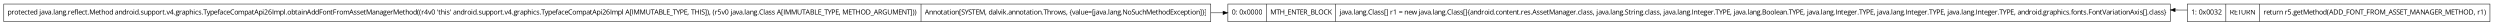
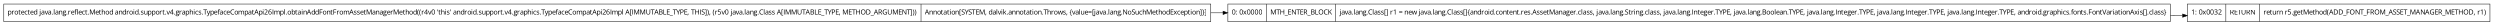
  digraph {
    rankdir=LR
    fontname="Open Sans"
    node [shape=record fontname="Open Sans"]
    edge [fontname="Open Sans"]
    n1 [label="{0\:\ 0x0000|MTH_ENTER_BLOCK\l|java.lang.Class[] r1 = new java.lang.Class[]\{android.content.res.AssetManager.class, java.lang.String.class, java.lang.Integer.TYPE, java.lang.Boolean.TYPE, java.lang.Integer.TYPE, java.lang.Integer.TYPE, java.lang.Integer.TYPE, android.graphics.fonts.FontVariationAxis[].class\}\l}"]
    n2 [label="{1\:\ 0x0032|RETURN\l|return r5.getMethod(ADD_FONT_FROM_ASSET_MANAGER_METHOD, r1)\l}"]
    n3 [label="{protected java.lang.reflect.Method android.support.v4.graphics.TypefaceCompatApi26Impl.obtainAddFontFromAssetManagerMethod((r4v0 'this' android.support.v4.graphics.TypefaceCompatApi26Impl A[IMMUTABLE_TYPE, THIS]), (r5v0 java.lang.Class A[IMMUTABLE_TYPE, METHOD_ARGUMENT]))  | Annotation[SYSTEM, dalvik.annotation.Throws, \{value=[java.lang.NoSuchMethodException]\}]\l}"]
-   n2 -> n1
+   n1 -> n2
    n3 -> n1
  }
